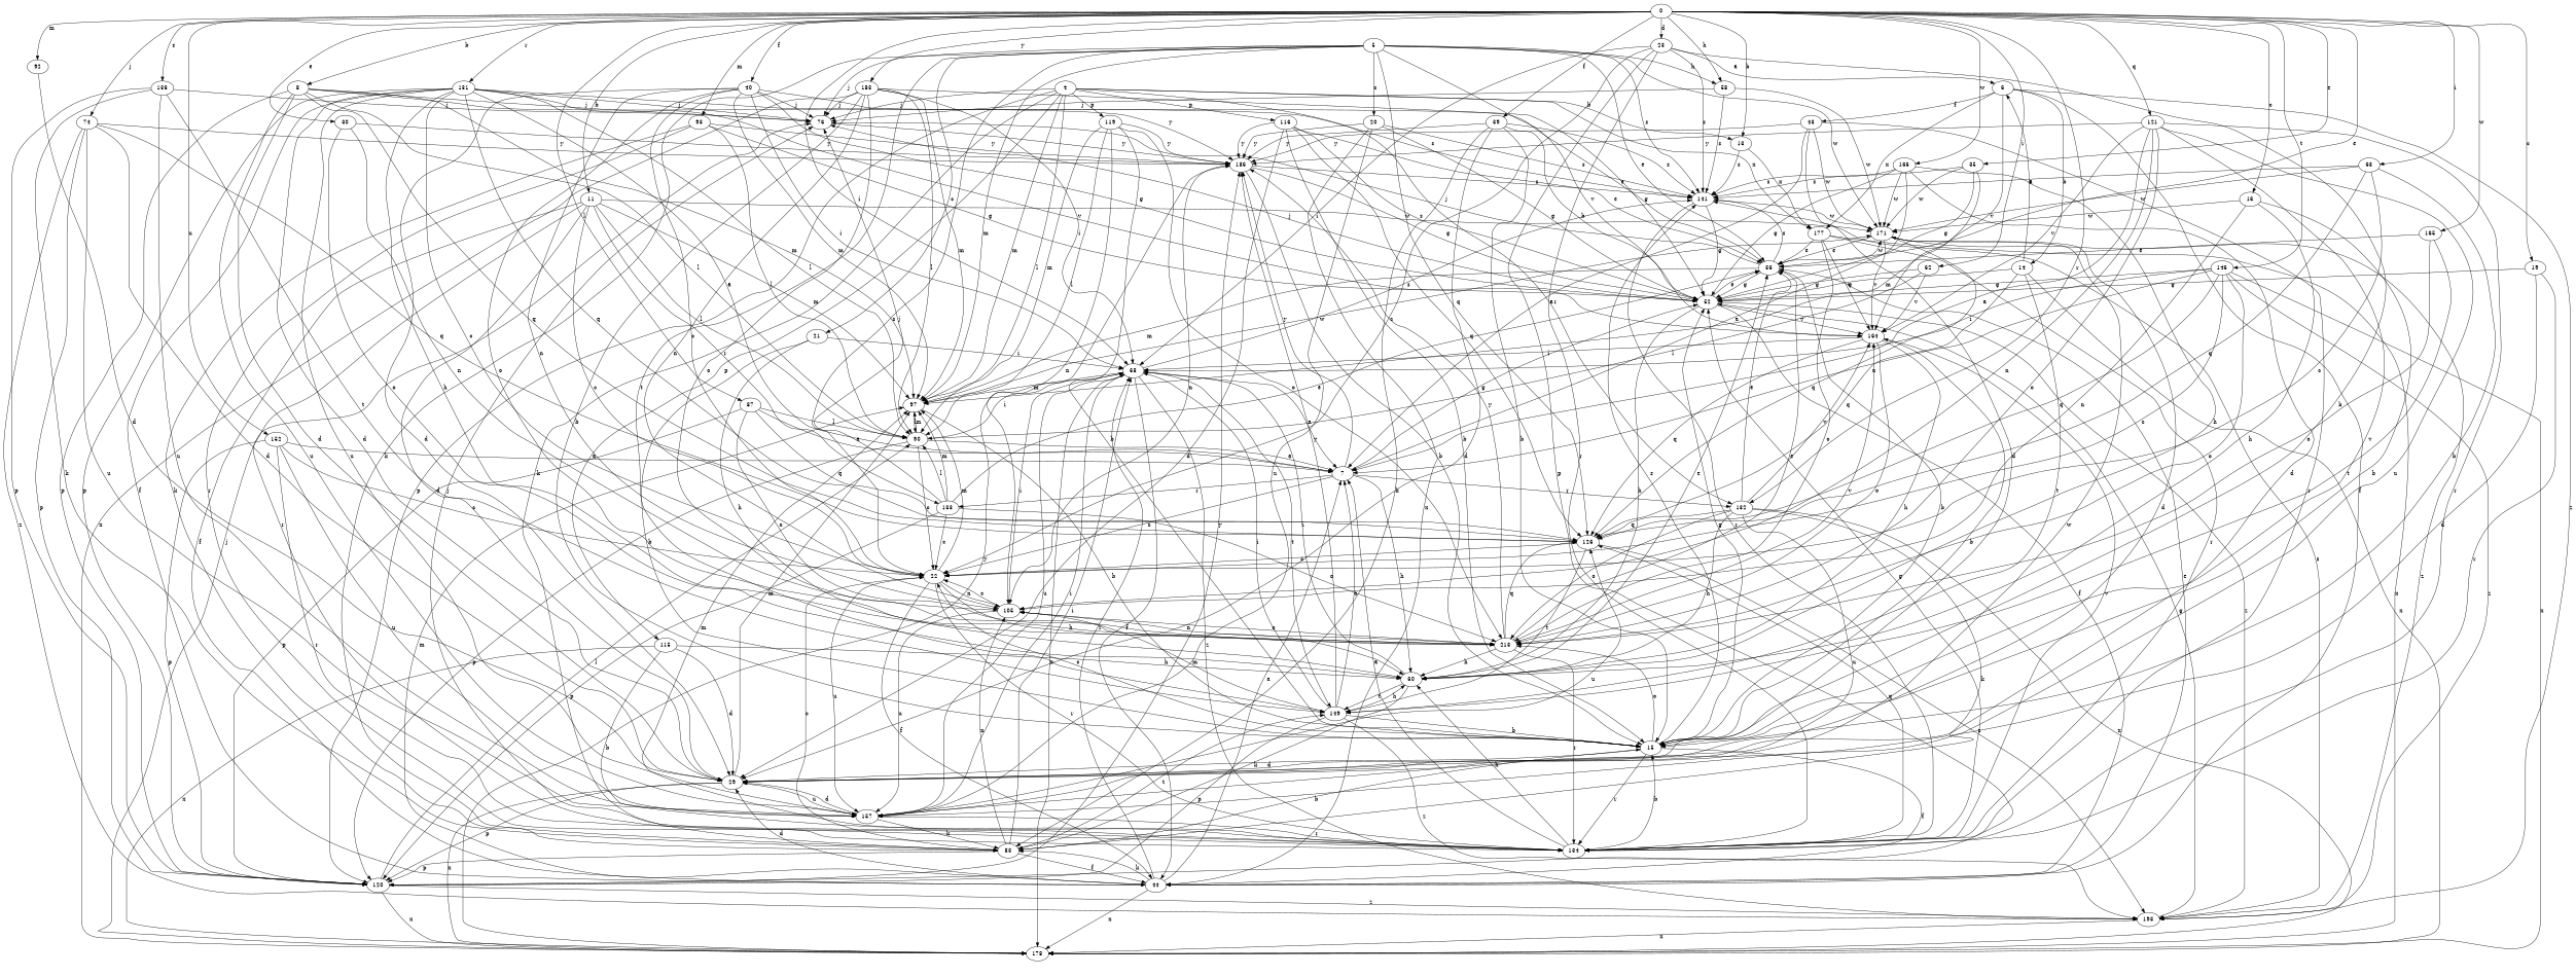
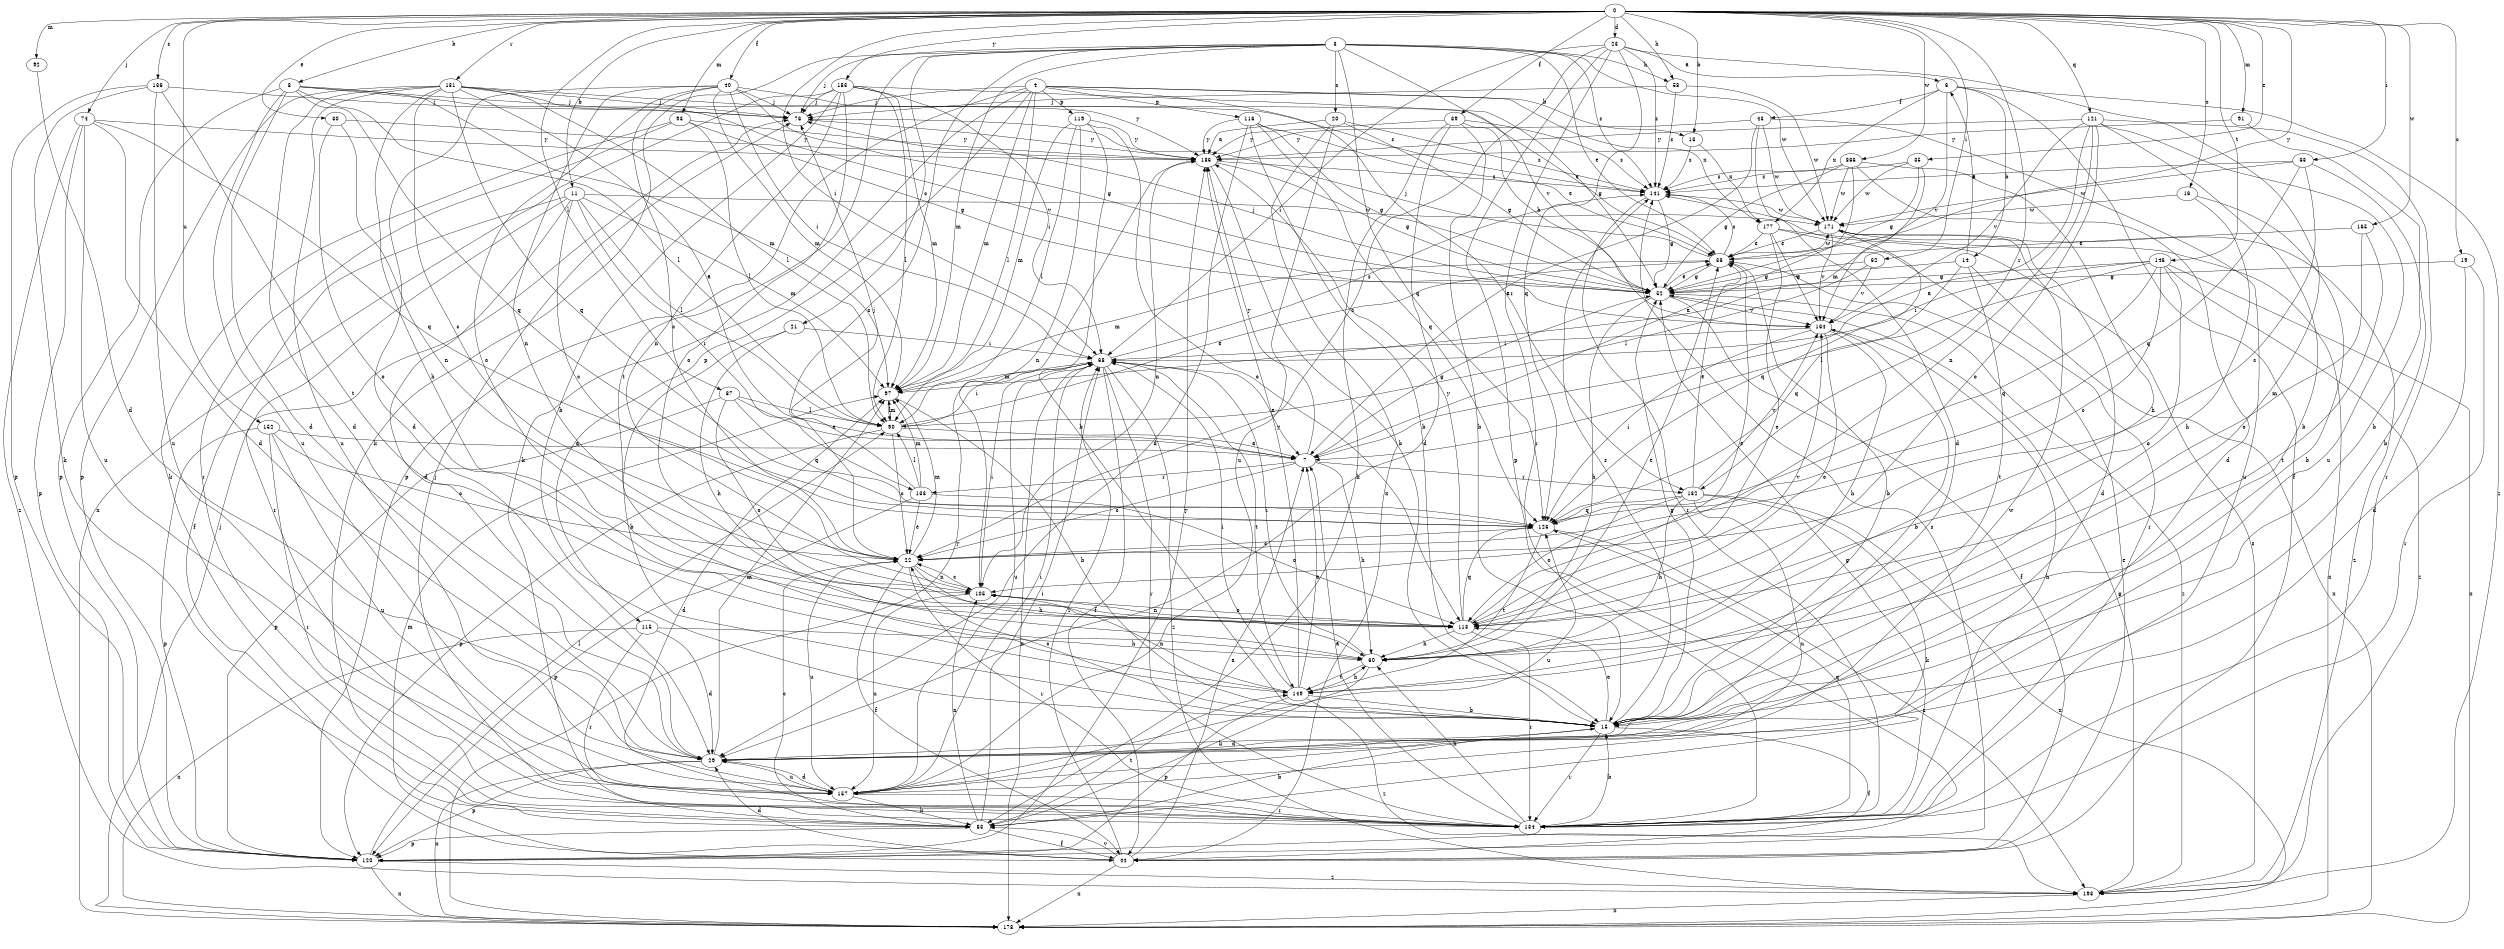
  strict digraph {
    0
    8
    11
    13
    16
    19
    23
    30
    35
    36
    39
    40
    58
    62
    63
    68
    74
    87
+   91
    92
    93
    121
    131
    132
    136
    146
    152
    165
-   166
+   166 [label=866]
    183
    76
    n32 [label=97]
    126
    141
    90
    120
    29
    157
    22
    171
    44
    133
    134
    177
    60
    15
    105
    52
    6
    186
-   113 [label=213]
+   113
    83
    164
    149
    193
    7
    178
-   3 [label=5]
+   3
    20
    21
    4
    115
    116
    119
    14
    43
    0 -> 8 [label=b]
    0 -> 11 [label=b]
    0 -> 13 [label=b]
    0 -> 16 [label=c]
    0 -> 19 [label=c]
    0 -> 23 [label=d]
    0 -> 30 [label=e]
    0 -> 35 [label=e]
-   0 -> 36 [label=e]
+   0 -> 36 [label=y]
    0 -> 39 [label=f]
    0 -> 40 [label=f]
    0 -> 58 [label=h]
    0 -> 62 [label=i]
    0 -> 63 [label=i]
    0 -> 68 [label=i]
    0 -> 74 [label=j]
    0 -> 87 [label=l]
+   0 -> 91 [label=m]
    0 -> 92 [label=m]
    0 -> 93 [label=m]
    0 -> 121 [label=q]
    0 -> 131 [label=r]
    0 -> 132 [label=r]
    0 -> 136 [label=s]
    0 -> 146 [label=t]
    0 -> 152 [label=u]
    0 -> 165 [label=w]
    0 -> 166 [label=w]
    0 -> 183 [label=y]
    8 -> 76 [label=j]
    8 -> n32 [label=m]
    8 -> 126 [label=q]
    8 -> 141 [label=s]
    8 -> 90 [label=l]
    8 -> 120 [label=p]
    8 -> 29 [label=d]
    8 -> 157 [label=u]
    11 -> n32 [label=m]
    11 -> 90 [label=l]
    11 -> 29 [label=d]
    11 -> 22 [label=c]
    11 -> 171 [label=w]
    11 -> 44 [label=f]
    11 -> 133 [label=r]
    11 -> 134 [label=r]
    13 -> 141 [label=s]
    13 -> 177 [label=x]
    16 -> 171 [label=w]
    16 -> 60 [label=h]
    16 -> 15 [label=b]
-   16 -> 105 [label=n]
    19 -> 29 [label=d]
    19 -> 134 [label=r]
    19 -> 52 [label=g]
    23 -> 68 [label=i]
+   23 -> 126 [label=q]
    23 -> 141 [label=s]
    23 -> 120 [label=p]
    23 -> 22 [label=c]
    23 -> 134 [label=r]
-   23 -> 15 [label=b]
+   23 -> 15 [label=m]
    23 -> 6 [label=a]
    30 -> 105 [label=n]
    30 -> 186 [label=y]
    30 -> 113 [label=o]
    35 -> n32 [label=m]
    35 -> 141 [label=s]
    35 -> 171 [label=w]
    35 -> 52 [label=g]
    36 -> 76 [label=j]
    36 -> n32 [label=m]
    36 -> 141 [label=s]
    36 -> 171 [label=w]
    36 -> 15 [label=b]
    36 -> 52 [label=g]
    39 -> 141 [label=s]
    39 -> 29 [label=d]
    39 -> 15 [label=b]
    39 -> 52 [label=b]
    39 -> 186 [label=y]
    39 -> 83 [label=k]
    40 -> 36 [label=e]
    40 -> 68 [label=i]
    40 -> 76 [label=j]
    40 -> n32 [label=m]
    40 -> 29 [label=d]
    40 -> 22 [label=c]
    40 -> 105 [label=n]
    40 -> 52 [label=g]
    40 -> 113 [label=o]
    58 -> 76 [label=j]
    58 -> 141 [label=s]
    58 -> 171 [label=w]
    62 -> 90 [label=l]
    62 -> 52 [label=g]
    62 -> 164 [label=v]
    63 -> 126 [label=q]
    63 -> 141 [label=s]
    63 -> 22 [label=c]
    63 -> 171 [label=w]
    63 -> 15 [label=b]
    68 -> n32 [label=m]
    68 -> 141 [label=s]
    68 -> 157 [label=u]
    68 -> 44 [label=f]
+   68 -> 134 [label=r]
    68 -> 149 [label=t]
    68 -> 193 [label=z]
    68 -> 7 [label=a]
    68 -> 178 [label=x]
    74 -> 126 [label=q]
    74 -> 120 [label=p]
    74 -> 29 [label=d]
    74 -> 157 [label=u]
    74 -> 186 [label=y]
    74 -> 193 [label=z]
    87 -> 126 [label=q]
    87 -> 90 [label=l]
    87 -> 120 [label=p]
    87 -> 113 [label=o]
    87 -> 7 [label=a]
+   91 -> 15 [label=b]
+   91 -> 186 [label=y]
    92 -> 29 [label=d]
    93 -> 90 [label=l]
    93 -> 134 [label=r]
    93 -> 52 [label=g]
    93 -> 186 [label=y]
    93 -> 83 [label=k]
    121 -> 157 [label=u]
    121 -> 134 [label=r]
-   121 -> 15 [label=v]
+   121 -> 15 [label=b]
    121 -> 105 [label=n]
    121 -> 186 [label=y]
    121 -> 113 [label=o]
    121 -> 164 [label=v]
    121 -> 7 [label=a]
    131 -> 76 [label=j]
    131 -> 126 [label=q]
    131 -> 90 [label=l]
    131 -> 120 [label=p]
    131 -> 29 [label=d]
    131 -> 157 [label=u]
    131 -> 22 [label=c]
-   131 -> 44 [label=f]
    131 -> 60 [label=h]
    131 -> 186 [label=y]
    131 -> 164 [label=v]
    131 -> 7 [label=a]
    132 -> 36 [label=e]
    132 -> 126 [label=q]
    132 -> 157 [label=u]
    132 -> 60 [label=h]
    132 -> 113 [label=o]
    132 -> 83 [label=k]
    132 -> 164 [label=v]
    132 -> 178 [label=x]
    136 -> 76 [label=j]
    136 -> 120 [label=p]
    136 -> 157 [label=u]
    136 -> 83 [label=k]
    136 -> 149 [label=t]
    146 -> 68 [label=i]
    146 -> 126 [label=q]
    146 -> 22 [label=c]
    146 -> 52 [label=g]
    146 -> 113 [label=o]
    146 -> 193 [label=z]
-   146 -> 7 [label=a]
+   146 -> 7 [label=l]
    146 -> 178 [label=x]
    152 -> 120 [label=p]
    152 -> 157 [label=u]
    152 -> 22 [label=c]
    152 -> 134 [label=r]
    152 -> 7 [label=a]
    165 -> 36 [label=e]
    165 -> 113 [label=o]
    165 -> 149 [label=t]
    166 -> 141 [label=s]
    166 -> 29 [label=d]
    166 -> 171 [label=w]
    166 -> 60 [label=h]
    166 -> 52 [label=g]
    166 -> 7 [label=a]
    183 -> 68 [label=i]
    183 -> 76 [label=j]
    183 -> n32 [label=m]
    183 -> 90 [label=l]
    183 -> 15 [label=b]
    183 -> 105 [label=n]
    183 -> 52 [label=g]
    183 -> 113 [label=o]
    183 -> 178 [label=x]
    76 -> 186 [label=y]
    n32 -> 90 [label=l]
-   n32 -> 171 [label=w]
    n32 -> 15 [label=b]
    126 -> 22 [label=c]
    126 -> 149 [label=t]
    126 -> 193 [label=z]
    141 -> 171 [label=w]
    141 -> 134 [label=r]
    141 -> 52 [label=g]
-   133 -> 36 [label=e]
+   90 -> 36 [label=e]
    90 -> 68 [label=i]
    90 -> n32 [label=m]
    90 -> 120 [label=p]
    90 -> 22 [label=c]
    90 -> 7 [label=a]
+   120 -> 141 [label=s]
    120 -> 90 [label=l]
    120 -> 186 [label=y]
    120 -> 193 [label=z]
    120 -> 178 [label=x]
    29 -> n32 [label=m]
    29 -> 120 [label=p]
    29 -> 157 [label=u]
    29 -> 178 [label=x]
    157 -> 68 [label=i]
    157 -> 126 [label=u]
    157 -> 29 [label=d]
    157 -> 171 [label=w]
    157 -> 134 [label=r]
    157 -> 83 [label=k]
    22 -> n32 [label=m]
    22 -> 157 [label=u]
    22 -> 44 [label=f]
    22 -> 134 [label=r]
    22 -> 60 [label=h]
    22 -> 105 [label=n]
    171 -> 36 [label=e]
    171 -> 126 [label=q]
    171 -> 29 [label=d]
    171 -> 164 [label=v]
    171 -> 193 [label=z]
    44 -> 36 [label=e]
    44 -> 68 [label=i]
    44 -> n32 [label=m]
    44 -> 29 [label=d]
-   44 -> 83 [label=k]
+   44 -> 83 [label=v]
    44 -> 7 [label=a]
    44 -> 178 [label=x]
    133 -> 76 [label=j]
    133 -> n32 [label=m]
    133 -> 90 [label=l]
    133 -> 120 [label=p]
-   133 -> 22 [label=c]
+   133 -> 22 [label=e]
    133 -> 113 [label=o]
    134 -> 76 [label=j]
-   134 -> n32 [label=m]
+   134 -> n32 [label=d]
    134 -> 126 [label=q]
    134 -> 60 [label=h]
    134 -> 15 [label=b]
    134 -> 52 [label=g]
-   134 -> 164 [label=v]
+   134 -> 164 [label=h]
    134 -> 7 [label=a]
    177 -> 36 [label=e]
    177 -> 134 [label=r]
    177 -> 113 [label=o]
    177 -> 164 [label=v]
    177 -> 178 [label=x]
    60 -> 36 [label=e]
    60 -> 68 [label=i]
    60 -> 83 [label=k]
    60 -> 149 [label=t]
    15 -> 141 [label=s]
    15 -> 29 [label=d]
    15 -> 22 [label=c]
    15 -> 44 [label=f]
    15 -> 134 [label=r]
    15 -> 52 [label=g]
    15 -> 113 [label=o]
    105 -> 68 [label=i]
    105 -> 157 [label=u]
    105 -> 22 [label=c]
    105 -> 113 [label=o]
    52 -> 36 [label=e]
    52 -> 76 [label=j]
    52 -> 44 [label=f]
    52 -> 60 [label=h]
    52 -> 164 [label=v]
    52 -> 193 [label=z]
    6 -> 44 [label=f]
    6 -> 177 [label=x]
    6 -> 164 [label=v]
    6 -> 193 [label=z]
    6 -> 14 [label=b]
    6 -> 43 [label=f]
    186 -> 141 [label=s]
    186 -> 15 [label=b]
    186 -> 105 [label=n]
    186 -> 52 [label=g]
    113 -> 36 [label=e]
    113 -> 126 [label=q]
    113 -> 134 [label=r]
    113 -> 60 [label=h]
    113 -> 105 [label=n]
    113 -> 186 [label=y]
    113 -> 164 [label=v]
    83 -> 68 [label=i]
    83 -> 120 [label=p]
    83 -> 22 [label=c]
    83 -> 44 [label=f]
    83 -> 15 [label=b]
    83 -> 105 [label=n]
    83 -> 149 [label=t]
    164 -> 68 [label=i]
-   164 -> 126 [label=q]
+   164 -> 126 [label=i]
    164 -> 60 [label=h]
    164 -> 15 [label=b]
    164 -> 113 [label=o]
    149 -> 68 [label=i]
    149 -> 120 [label=p]
    149 -> 60 [label=h]
    149 -> 15 [label=b]
-   149 -> 105 [label=m]
+   149 -> 105 [label=n]
    149 -> 186 [label=y]
    149 -> 193 [label=z]
    149 -> 7 [label=a]
    193 -> 141 [label=s]
    193 -> 52 [label=g]
    193 -> 178 [label=x]
    7 -> 132 [label=r]
    7 -> 22 [label=c]
    7 -> 133 [label=r]
    7 -> 60 [label=h]
    7 -> 52 [label=g]
    7 -> 186 [label=y]
    178 -> 76 [label=j]
    178 -> 186 [label=y]
    3 -> 36 [label=e]
    3 -> 58 [label=h]
    3 -> 76 [label=j]
    3 -> n32 [label=m]
    3 -> 126 [label=q]
    3 -> 141 [label=s]
    3 -> 22 [label=c]
    3 -> 171 [label=w]
    3 -> 83 [label=k]
    3 -> 164 [label=v]
    3 -> 149 [label=t]
    3 -> 20 [label=c]
    3 -> 21 [label=c]
    20 -> 141 [label=s]
    20 -> 157 [label=u]
    20 -> 44 [label=x]
    20 -> 52 [label=g]
-   20 -> 186 [label=y]
+   20 -> 186 [label=a]
    21 -> 68 [label=i]
    21 -> 60 [label=h]
    21 -> 15 [label=b]
    4 -> 13 [label=b]
    4 -> 132 [label=r]
    4 -> 76 [label=j]
    4 -> n32 [label=m]
    4 -> 90 [label=l]
    4 -> 120 [label=p]
    4 -> 177 [label=x]
    4 -> 83 [label=k]
    4 -> 115 [label=p]
    4 -> 116 [label=p]
    4 -> 119 [label=p]
    115 -> 29 [label=d]
-   115 -> 134 [label=b]
+   115 -> 134 [label=r]
    115 -> 60 [label=h]
    115 -> 178 [label=x]
    116 -> 36 [label=e]
    116 -> 126 [label=q]
    116 -> 29 [label=d]
    116 -> 15 [label=b]
-   116 -> 52 [label=s]
+   116 -> 52 [label=g]
    116 -> 186 [label=y]
    119 -> n32 [label=m]
    119 -> 90 [label=l]
    119 -> 15 [label=b]
    119 -> 105 [label=n]
    119 -> 186 [label=y]
    119 -> 113 [label=o]
    14 -> 126 [label=q]
    14 -> 52 [label=g]
    14 -> 6 [label=a]
    14 -> 149 [label=t]
    14 -> 178 [label=x]
    43 -> 29 [label=d]
    43 -> 171 [label=w]
-   43 -> 134 [label=r]
+   43 -> 134 [label=u]
    43 -> 186 [label=y]
    43 -> 7 [label=a]
  }
